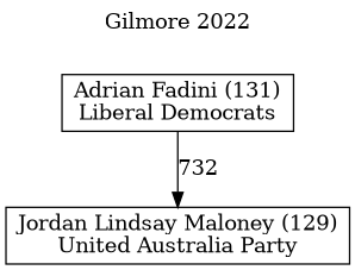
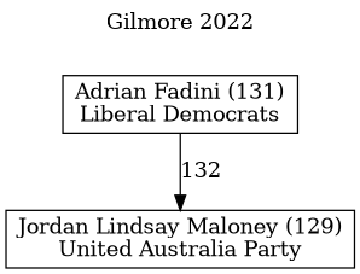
  digraph {
    label="Gilmore 2022"
    labelloc=t
    mclimit=10
    node [shape=box]
    n1 [label="Jordan Lindsay Maloney (129)\nUnited Australia Party"]
    n2 [label="Adrian Fadini (131)\nLiberal Democrats"]
-   n2 -> n1 [label=732]
+   n2 -> n1 [label=132]
  }
